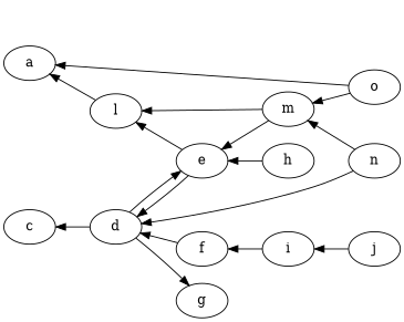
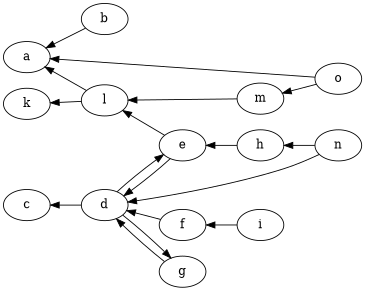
  digraph {
    rankdir=LR
    node [fontsize=14]
    edge [dir=back fontsize=12 labeldistance=1.5]
    f
    i
-   j
    d
    n
    g
    e
    h
    m
    a
+   b
    o
    l
    c
+   k
    f -> i
-   i -> j
    d -> f
    d -> n
+   d -> g
    d -> e
    g -> d
    e -> d
    e -> h
-   e -> m
-   m -> n
+   h -> n
    m -> o
+   a -> b
    a -> o
    a -> l
    l -> e
    l -> m
    c -> d
+   k -> l
  }
